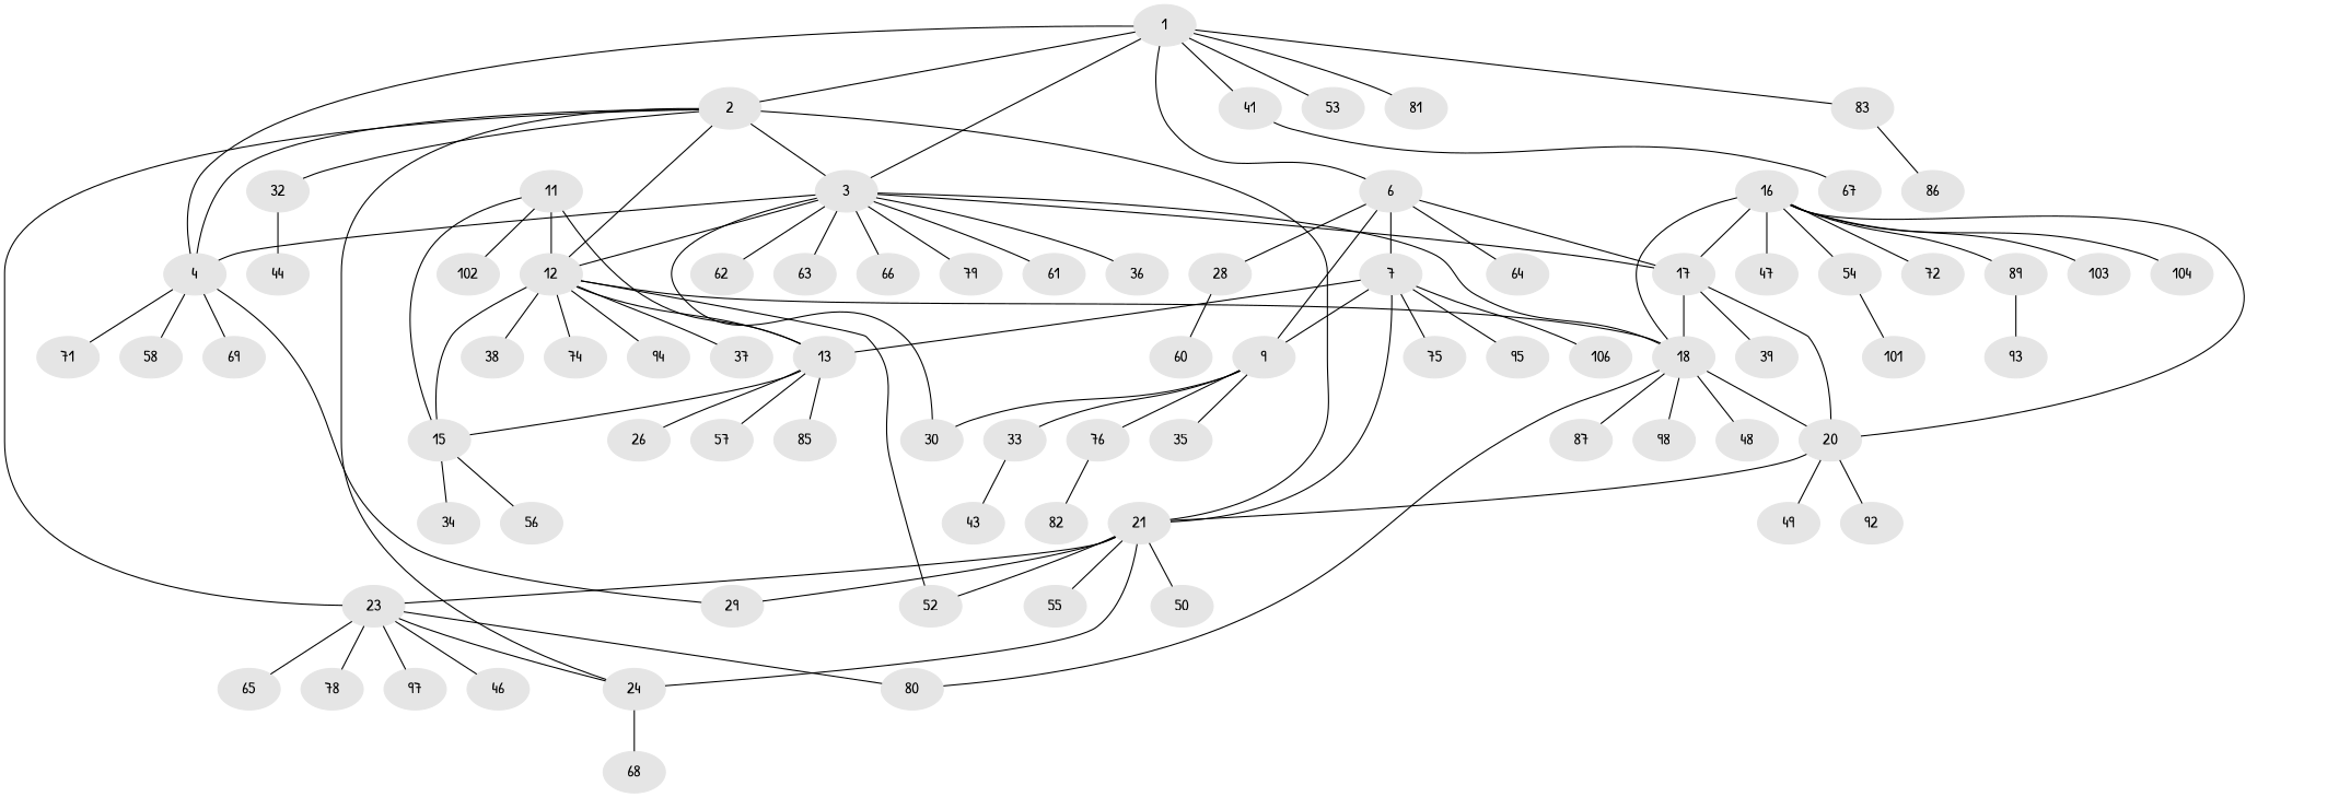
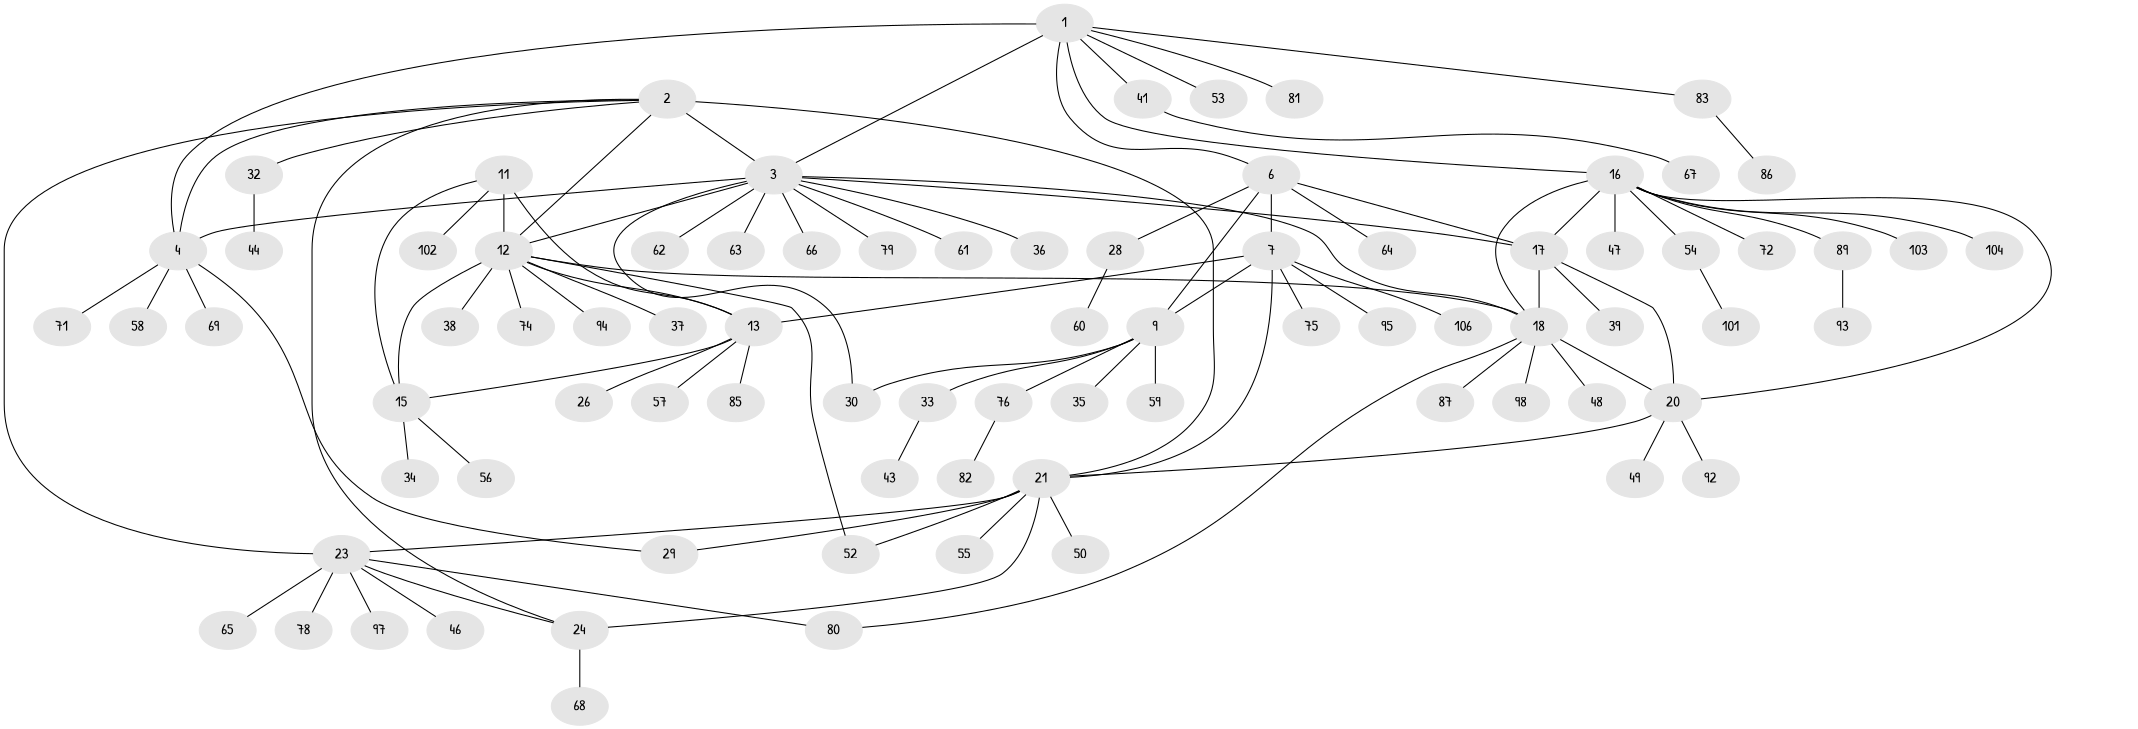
  graph {
    fontname="Patrick Hand"
    node [color=gray90 fontname="Patrick Hand" style=filled]
    edge [fontname="Patrick Hand"]
    1 [super="+91"]
    2 [super="+25"]
    3 [super="+5"]
    4 [super="+70"]
    6
    41 [super="+45"]
    53
    81
    83
    12 [super="+14"]
    21 [super="+22"]
    23 [super="+84"]
    24 [super="+51"]
    32 [super="+40"]
    17 [super="+19"]
    18 [super="+27"]
    30
    36
    61
    62
    63
    66
    79
    29
    58
    69
    71
    7 [super="+8"]
    9 [super="+10"]
    28
    64 [super="+73"]
    67
    86
    13 [super="+42"]
    15 [super="+105"]
    37
    38
    52
    74
    94
    50
    55
    80
    46
    65
    78
    97
    68
    44
    20 [super="+88"]
    39
    48
    87
    98
    75
    95
    106
    33 [super="+96"]
    35
+   59
    76
    60 [super="+77"]
    26 [super="+99"]
    57
    85
    43
    82
    11
    102
    34
    56
    16 [super="+90"]
    47
    54
    72 [super="+100"]
    89
    103
    104
    49
    92
    101
    93
-   1 -- 2
+   1 -- 16
    1 -- 3 [weight=2]
    1 -- 4
    1 -- 6
    1 -- 41
    1 -- 53
    1 -- 81
    1 -- 83
    2 -- 3 [weight=2]
    2 -- 4
    2 -- 12
    2 -- 21 [weight=2]
    2 -- 23
    2 -- 24
    2 -- 32
    3 -- 4 [weight=2]
    3 -- 12
    3 -- 17
    3 -- 18
    3 -- 30
    3 -- 36
    3 -- 61
    3 -- 62
    3 -- 63
    3 -- 66
    3 -- 79
    4 -- 29
    4 -- 58
    4 -- 69
    4 -- 71
    6 -- 17
    6 -- 7 [weight=2]
    6 -- 9 [weight=2]
    6 -- 28
    6 -- 64
    41 -- 67
    83 -- 86
    12 -- 18
    12 -- 13 [weight=2]
    12 -- 15 [weight=2]
    12 -- 37
    12 -- 38
    12 -- 52
    12 -- 74
    12 -- 94
    21 -- 23 [weight=2]
    21 -- 24 [weight=2]
    21 -- 29
    21 -- 52
    21 -- 50
    21 -- 55
    23 -- 24
    23 -- 80
    23 -- 46
    23 -- 65
    23 -- 78
    23 -- 97
    24 -- 68
    32 -- 44
    17 -- 18 [weight=2]
    17 -- 20 [weight=2]
    17 -- 39
    18 -- 80
    18 -- 20
    18 -- 48
    18 -- 87
    18 -- 98
    7 -- 21
    7 -- 9 [weight=4]
    7 -- 13
    7 -- 75
    7 -- 95
    7 -- 106
    9 -- 30
    9 -- 33
    9 -- 35
+   9 -- 59
    9 -- 76
    28 -- 60
    13 -- 15
    13 -- 26
    13 -- 57
    13 -- 85
    15 -- 34
    15 -- 56
    20 -- 21
    20 -- 49
    20 -- 92
    33 -- 43
    76 -- 82
    11 -- 12 [weight=2]
    11 -- 13
    11 -- 15
    11 -- 102
    16 -- 17 [weight=2]
    16 -- 18
    16 -- 20
    16 -- 47
    16 -- 54
    16 -- 72
    16 -- 89
    16 -- 103
    16 -- 104
    54 -- 101
    89 -- 93
  }
